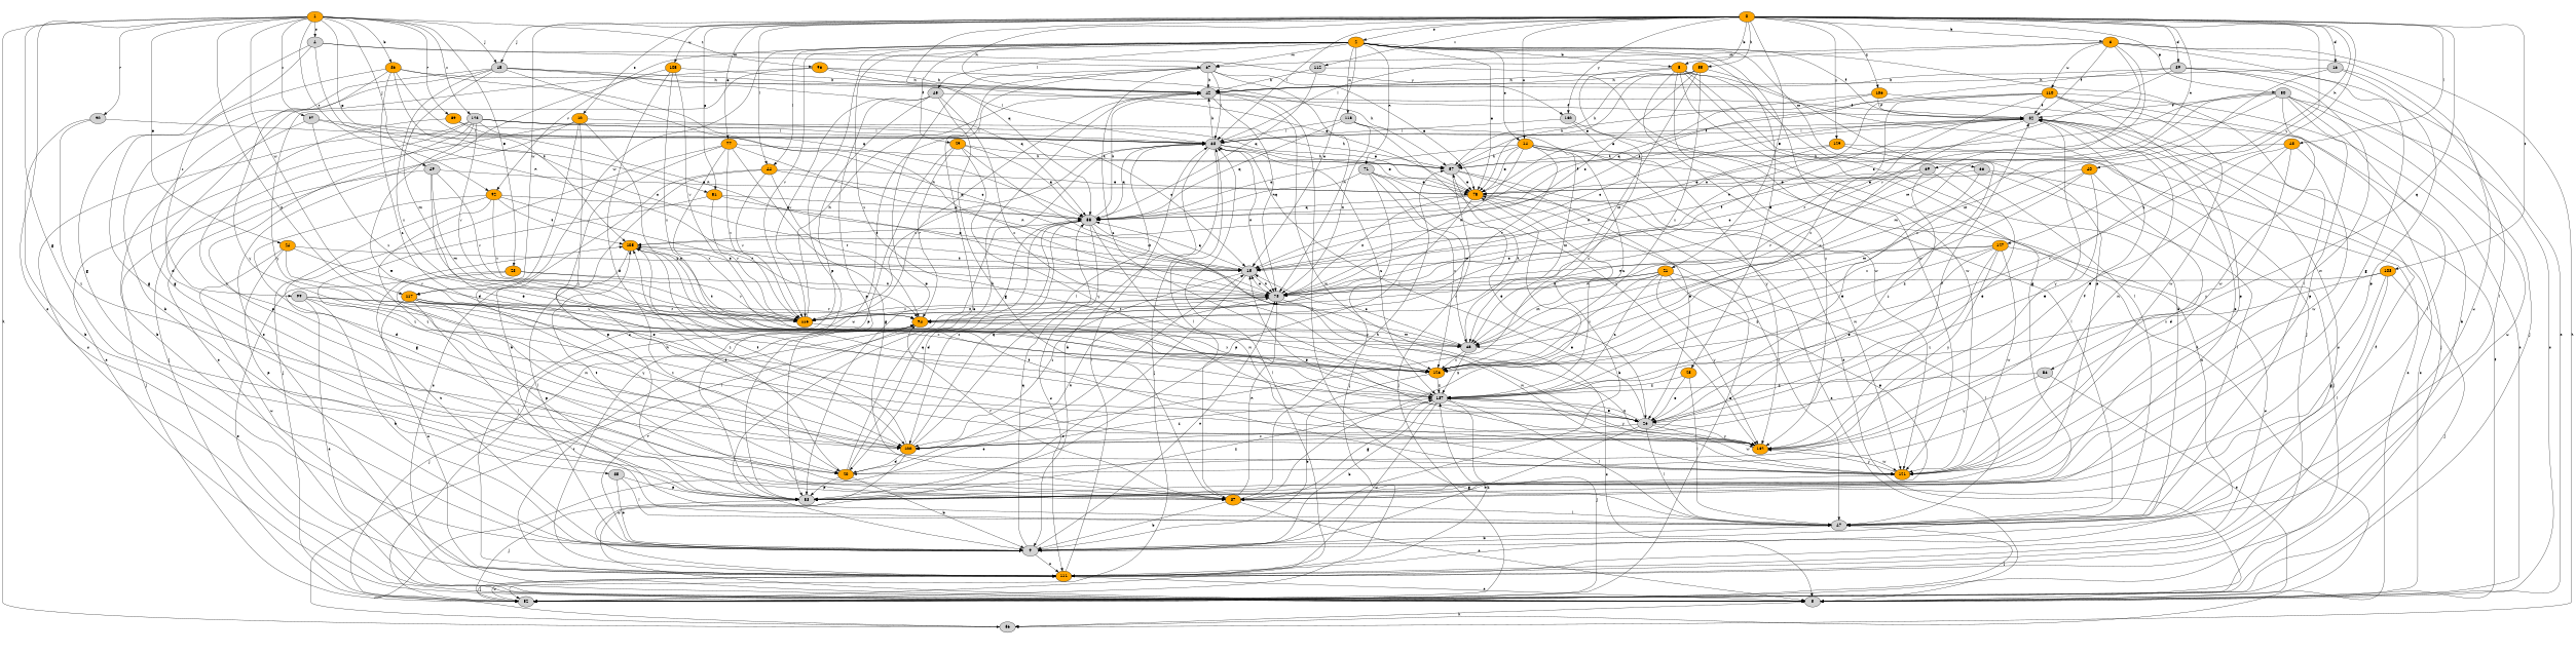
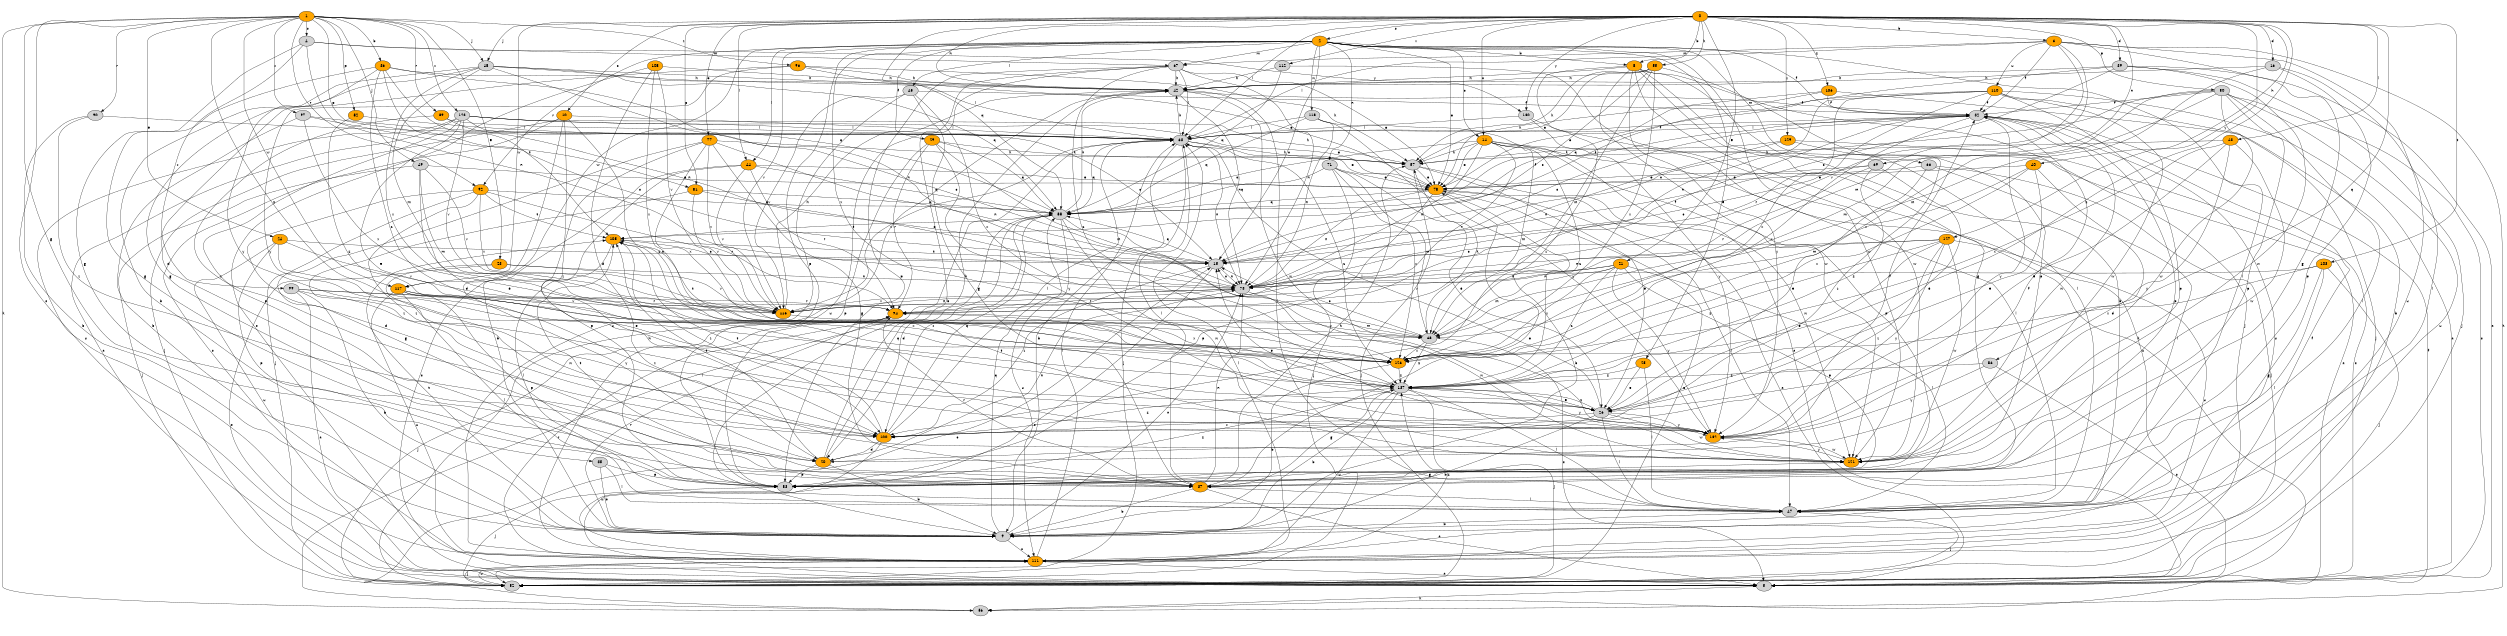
  strict digraph {
    fontname=Lato
    node [fillcolor=orange fontname=Lato style=filled]
    edge [fontname=Lato]
    0
    2
    6
    8
    10
    14
    16 [fillcolor=lightgrey]
    n8 [fillcolor=lightgrey label=39]
    21
    40
    42 [fillcolor=lightgrey]
    43
    44
    48 [fillcolor=lightgrey]
    55
    63 [fillcolor=lightgrey]
    69 [fillcolor=lightgrey]
    77
    80 [fillcolor=lightgrey]
    81
    86 [fillcolor=lightgrey]
    88 [fillcolor=lightgrey]
    103
    108
    112 [fillcolor=lightgrey]
    117
    127
    129
    130 [fillcolor=lightgrey]
    136
    137 [fillcolor=lightgrey]
    92
    15 [fillcolor=lightgrey]
    25
    29
    32 [fillcolor=lightgrey]
    45 [fillcolor=lightgrey]
    47 [fillcolor=lightgrey]
    66 [fillcolor=lightgrey]
    67 [fillcolor=lightgrey]
    71 [fillcolor=lightgrey]
    78
    83 [fillcolor=lightgrey]
    116
    118 [fillcolor=lightgrey]
    121
    126
    56 [fillcolor=lightgrey]
    37
    68 [fillcolor=lightgrey]
    110
    111
    9 [fillcolor=lightgrey]
    52 [fillcolor=lightgrey]
    100
    132
    5 [fillcolor=lightgrey]
    20
    73 [fillcolor=lightgrey]
    94
    57 [fillcolor=lightgrey]
    105
    26 [fillcolor=lightgrey]
    1
    4 [fillcolor=lightgrey]
    23
    24
    35 [fillcolor=lightgrey]
    36
    49 [fillcolor=lightgrey]
+   82
    89
    90 [fillcolor=lightgrey]
    96
    97 [fillcolor=lightgrey]
    123 [fillcolor=lightgrey]
    99 [fillcolor=lightgrey]
    0 -> 2 [label=a]
    0 -> 6 [label=b]
    0 -> 8 [label=b]
    0 -> 10 [label=c]
    0 -> 14 [label=c]
    0 -> 16 [label=d]
    0 -> n8 [label=d]
    0 -> 21 [label=e]
    0 -> 40 [label=h]
    0 -> 42 [label=h]
    0 -> 43 [label=i]
    0 -> 44 [label=i]
    0 -> 48 [label=j]
    0 -> 55 [label=k]
    0 -> 63 [label=l]
    0 -> 69 [label=n]
    0 -> 77 [label=o]
    0 -> 80 [label=p]
    0 -> 81 [label=p]
    0 -> 86 [label=q]
    0 -> 88 [label=q]
    0 -> 103 [label=t]
-   0 -> 108 [label=u]
    0 -> 112 [label=v]
    0 -> 117 [label=w]
    0 -> 127 [label=y]
    0 -> 129 [label=y]
    0 -> 130 [label=y]
    0 -> 136 [label=z]
    0 -> 137 [label=z]
    2 -> 8 [label=b]
    2 -> 14 [label=c]
    2 -> 44 [label=i]
    2 -> 117 [label=w]
    2 -> 92 [label=r]
    2 -> 15 [label=c]
    2 -> 25 [label=e]
    2 -> 29 [label=f]
    2 -> 32 [label=f]
    2 -> 45 [label=i]
    2 -> 47 [label=i]
    2 -> 66 [label=m]
    2 -> 67 [label=m]
    2 -> 71 [label=n]
    2 -> 78 [label=o]
    2 -> 83 [label=p]
    2 -> 116 [label=v]
    2 -> 118 [label=w]
    2 -> 121 [label=w]
    2 -> 126 [label=x]
    6 -> 63 [label=l]
    6 -> 32 [label=f]
    6 -> 67 [label=m]
    6 -> 116 [label=v]
    6 -> 56 [label=k]
    6 -> 37 [label=g]
    6 -> 68 [label=m]
    6 -> 110 [label=u]
    6 -> 111 [label=u]
    8 -> 42 [label=h]
    8 -> 47 [label=i]
    8 -> 121 [label=w]
    8 -> 56 [label=k]
    8 -> 37 [label=g]
    8 -> 9 [label=b]
    8 -> 52 [label=j]
    8 -> 100 [label=s]
    8 -> 132 [label=y]
    10 -> 63 [label=l]
    10 -> 137 [label=z]
    10 -> 52 [label=j]
    10 -> 100 [label=s]
    10 -> 5 [label=a]
    10 -> 20 [label=d]
    14 -> 88 [label=q]
    14 -> 137 [label=z]
    14 -> 78 [label=o]
    14 -> 68 [label=m]
    14 -> 111 [label=u]
    14 -> 5 [label=a]
    14 -> 73 [label=n]
    14 -> 94 [label=r]
    14 -> 57 [label=k]
    16 -> 42 [label=h]
    16 -> 47 [label=i]
    16 -> 83 [label=p]
    16 -> 68 [label=m]
    n8 -> 42 [label=h]
    n8 -> 15 [label=c]
    n8 -> 121 [label=w]
    n8 -> 52 [label=j]
    n8 -> 5 [label=a]
    n8 -> 105 [label=t]
    21 -> 137 [label=z]
    21 -> 47 [label=i]
    21 -> 83 [label=p]
    21 -> 116 [label=v]
    21 -> 126 [label=x]
    21 -> 68 [label=m]
    21 -> 132 [label=y]
    21 -> 73 [label=n]
    40 -> 78 [label=o]
    40 -> 126 [label=x]
    40 -> 68 [label=m]
    40 -> 20 [label=d]
    40 -> 26 [label=e]
    42 -> 32 [label=f]
    42 -> 47 [label=i]
    42 -> 121 [label=w]
    42 -> 73 [label=n]
    43 -> 121 [label=w]
    43 -> 126 [label=x]
    43 -> 132 [label=y]
    43 -> 57 [label=k]
    43 -> 26 [label=e]
    44 -> 88 [label=q]
    44 -> 78 [label=o]
    44 -> 83 [label=p]
    44 -> 116 [label=v]
    44 -> 5 [label=a]
    44 -> 94 [label=r]
    48 -> 42 [label=h]
    48 -> 63 [label=l]
    48 -> 88 [label=q]
    48 -> 126 [label=x]
    48 -> 37 [label=g]
    48 -> 68 [label=m]
    48 -> 9 [label=b]
    48 -> 73 [label=n]
    55 -> 42 [label=h]
    55 -> 15 [label=c]
    55 -> 78 [label=o]
    55 -> 83 [label=p]
    55 -> 126 [label=x]
    55 -> 68 [label=m]
    55 -> 57 [label=k]
    63 -> 42 [label=h]
    63 -> 88 [label=q]
    63 -> 137 [label=z]
    63 -> 32 [label=f]
    63 -> 78 [label=o]
    63 -> 116 [label=v]
    63 -> 9 [label=b]
    63 -> 52 [label=j]
    63 -> 73 [label=n]
    63 -> 57 [label=k]
    69 -> 137 [label=z]
    69 -> 15 [label=c]
    69 -> 78 [label=o]
    69 -> 94 [label=r]
    69 -> 26 [label=e]
    77 -> 116 [label=v]
    77 -> 126 [label=x]
    77 -> 37 [label=g]
    77 -> 9 [label=b]
    77 -> 52 [label=j]
    77 -> 73 [label=n]
    77 -> 57 [label=k]
    80 -> 15 [label=c]
    80 -> 32 [label=f]
    80 -> 47 [label=i]
    80 -> 83 [label=p]
    80 -> 121 [label=w]
    80 -> 126 [label=x]
    80 -> 68 [label=m]
    80 -> 111 [label=u]
    80 -> 5 [label=a]
    81 -> 88 [label=q]
    81 -> 15 [label=c]
    81 -> 116 [label=v]
    81 -> 100 [label=s]
    86 -> 137 [label=z]
    86 -> 132 [label=y]
    86 -> 5 [label=a]
    88 -> 42 [label=h]
    88 -> 32 [label=f]
    88 -> 121 [label=w]
    88 -> 111 [label=u]
    88 -> 100 [label=s]
    88 -> 132 [label=y]
    88 -> 20 [label=d]
    88 -> 105 [label=t]
    103 -> 47 [label=i]
    103 -> 126 [label=x]
    103 -> 37 [label=g]
    103 -> 52 [label=j]
    103 -> 73 [label=n]
    108 -> 42 [label=h]
    108 -> 116 [label=v]
    108 -> 126 [label=x]
    108 -> 5 [label=a]
    108 -> 20 [label=d]
    112 -> 42 [label=h]
    112 -> 88 [label=q]
    112 -> 121 [label=w]
    117 -> 47 [label=i]
    117 -> 83 [label=p]
    117 -> 126 [label=x]
    117 -> 111 [label=u]
    117 -> 100 [label=s]
    117 -> 94 [label=r]
    127 -> 137 [label=z]
    127 -> 15 [label=c]
    127 -> 121 [label=w]
    127 -> 111 [label=u]
    127 -> 100 [label=s]
    127 -> 132 [label=y]
    127 -> 73 [label=n]
    127 -> 26 [label=e]
    129 -> 100 [label=s]
    129 -> 5 [label=a]
    129 -> 73 [label=n]
    129 -> 57 [label=k]
    130 -> 63 [label=l]
    130 -> 47 [label=i]
    130 -> 132 [label=y]
    136 -> 32 [label=f]
    136 -> 78 [label=o]
    136 -> 9 [label=b]
    136 -> 57 [label=k]
    137 -> 47 [label=i]
    137 -> 37 [label=g]
    137 -> 111 [label=u]
    137 -> 9 [label=b]
    137 -> 52 [label=j]
    137 -> 132 [label=y]
    137 -> 94 [label=r]
    137 -> 26 [label=e]
    92 -> 88 [label=q]
    92 -> 116 [label=v]
    92 -> 37 [label=g]
    92 -> 100 [label=s]
    92 -> 20 [label=d]
    92 -> 94 [label=r]
    92 -> 105 [label=t]
    15 -> 88 [label=q]
    15 -> 100 [label=s]
    15 -> 5 [label=a]
    15 -> 73 [label=n]
    15 -> 105 [label=t]
    25 -> 137 [label=z]
    25 -> 47 [label=i]
    25 -> 26 [label=e]
    29 -> 88 [label=q]
    29 -> 83 [label=p]
    29 -> 68 [label=m]
    29 -> 132 [label=y]
    29 -> 94 [label=r]
    29 -> 57 [label=k]
    32 -> 63 [label=l]
    32 -> 15 [label=c]
    32 -> 83 [label=p]
    32 -> 121 [label=w]
    32 -> 126 [label=x]
    32 -> 111 [label=u]
    32 -> 132 [label=y]
    45 -> 32 [label=f]
-   45 -> 83 [label=p]
+   14 -> 83 [label=p]
    45 -> 116 [label=v]
    45 -> 126 [label=x]
    45 -> 37 [label=g]
    45 -> 111 [label=u]
    47 -> 9 [label=b]
    47 -> 52 [label=j]
    66 -> 47 [label=i]
    66 -> 78 [label=o]
    66 -> 52 [label=j]
    66 -> 26 [label=e]
    67 -> 42 [label=h]
    67 -> 63 [label=l]
    67 -> 137 [label=z]
    67 -> 78 [label=o]
    67 -> 83 [label=p]
    67 -> 111 [label=u]
    67 -> 9 [label=b]
    67 -> 73 [label=n]
    71 -> 88 [label=q]
    71 -> 78 [label=o]
    71 -> 126 [label=x]
    71 -> 68 [label=m]
    71 -> 52 [label=j]
    71 -> 26 [label=e]
    78 -> 88 [label=q]
    78 -> 47 [label=i]
    78 -> 83 [label=p]
    78 -> 9 [label=b]
    78 -> 5 [label=a]
    78 -> 73 [label=n]
    83 -> 137 [label=z]
    83 -> 52 [label=j]
    116 -> 42 [label=h]
    116 -> 68 [label=m]
    116 -> 73 [label=n]
    118 -> 63 [label=l]
    118 -> 88 [label=q]
    118 -> 132 [label=y]
    118 -> 5 [label=a]
    118 -> 73 [label=n]
    121 -> 37 [label=g]
    121 -> 132 [label=y]
    121 -> 105 [label=t]
    126 -> 137 [label=z]
    126 -> 9 [label=b]
    56 -> 63 [label=l]
    56 -> 15 [label=c]
    37 -> 63 [label=l]
    37 -> 47 [label=i]
    37 -> 78 [label=o]
    37 -> 9 [label=b]
    37 -> 5 [label=a]
    37 -> 73 [label=n]
    37 -> 94 [label=r]
    37 -> 57 [label=k]
    37 -> 105 [label=t]
    68 -> 137 [label=z]
    68 -> 15 [label=c]
    68 -> 126 [label=x]
    68 -> 5 [label=a]
    68 -> 57 [label=k]
    68 -> 105 [label=t]
    110 -> 88 [label=q]
    110 -> 32 [label=f]
    110 -> 83 [label=p]
    110 -> 121 [label=w]
    110 -> 126 [label=x]
    110 -> 52 [label=j]
    110 -> 5 [label=a]
    110 -> 73 [label=n]
    110 -> 94 [label=r]
    111 -> 63 [label=l]
    111 -> 137 [label=z]
    111 -> 32 [label=f]
    111 -> 52 [label=j]
    111 -> 5 [label=a]
    111 -> 94 [label=r]
    9 -> 88 [label=q]
    9 -> 111 [label=u]
    9 -> 73 [label=n]
    9 -> 94 [label=r]
    9 -> 105 [label=t]
    52 -> 42 [label=h]
    52 -> 63 [label=l]
    52 -> 78 [label=o]
    52 -> 111 [label=u]
    100 -> 63 [label=l]
    100 -> 88 [label=q]
    100 -> 137 [label=z]
    100 -> 111 [label=u]
    100 -> 20 [label=d]
    100 -> 105 [label=t]
    132 -> 15 [label=c]
    132 -> 32 [label=f]
    132 -> 121 [label=w]
    5 -> 32 [label=f]
    5 -> 56 [label=k]
    20 -> 42 [label=h]
    20 -> 88 [label=q]
    20 -> 32 [label=f]
    20 -> 83 [label=p]
    20 -> 9 [label=b]
    20 -> 73 [label=n]
    20 -> 105 [label=t]
    73 -> 15 [label=c]
    73 -> 32 [label=f]
    73 -> 116 [label=v]
    73 -> 121 [label=w]
    73 -> 94 [label=r]
    94 -> 126 [label=x]
    94 -> 52 [label=j]
    57 -> 78 [label=o]
    57 -> 121 [label=w]
    57 -> 52 [label=j]
    57 -> 26 [label=e]
    105 -> 15 [label=c]
    105 -> 47 [label=i]
    105 -> 100 [label=s]
    26 -> 63 [label=l]
    26 -> 137 [label=z]
    26 -> 47 [label=i]
    26 -> 121 [label=w]
    26 -> 9 [label=b]
    26 -> 100 [label=s]
    26 -> 132 [label=y]
    1 -> 48 [label=j]
    1 -> 81 [label=p]
    1 -> 117 [label=w]
    1 -> 137 [label=z]
    1 -> 92 [label=r]
    1 -> 56 [label=k]
    1 -> 5 [label=a]
    1 -> 4 [label=a]
    1 -> 23 [label=e]
    1 -> 24 [label=e]
    1 -> 35 [label=g]
    1 -> 36 [label=b]
    1 -> 49 [label=j]
+   1 -> 82 [label=p]
    1 -> 89 [label=r]
    1 -> 90 [label=r]
    1 -> 96 [label=s]
    1 -> 97 [label=s]
    1 -> 123 [label=x]
    4 -> 130 [label=y]
    4 -> 67 [label=m]
    4 -> 37 [label=g]
    4 -> 73 [label=n]
    4 -> 99 [label=s]
    23 -> 116 [label=v]
    23 -> 121 [label=w]
    23 -> 5 [label=a]
    23 -> 73 [label=n]
    24 -> 15 [label=c]
    24 -> 83 [label=p]
    24 -> 116 [label=v]
    24 -> 111 [label=u]
    24 -> 26 [label=e]
    35 -> 47 [label=i]
    35 -> 83 [label=p]
    35 -> 9 [label=b]
    36 -> 42 [label=h]
    36 -> 88 [label=q]
    36 -> 137 [label=z]
    36 -> 37 [label=g]
    36 -> 132 [label=y]
    36 -> 73 [label=n]
    36 -> 105 [label=t]
    49 -> 78 [label=o]
    49 -> 116 [label=v]
    49 -> 68 [label=m]
    49 -> 52 [label=j]
    49 -> 26 [label=e]
+   82 -> 63 [label=l]
+   82 -> 137 [label=z]
    89 -> 63 [label=l]
    89 -> 15 [label=c]
    89 -> 100 [label=s]
    90 -> 63 [label=l]
    90 -> 9 [label=b]
    90 -> 100 [label=s]
    96 -> 42 [label=h]
    96 -> 78 [label=o]
    96 -> 132 [label=y]
    96 -> 20 [label=d]
    96 -> 57 [label=k]
    97 -> 63 [label=l]
    97 -> 15 [label=c]
    97 -> 126 [label=x]
    97 -> 9 [label=b]
    123 -> 63 [label=l]
    123 -> 15 [label=c]
    123 -> 78 [label=o]
    123 -> 83 [label=p]
    123 -> 116 [label=v]
    123 -> 111 [label=u]
    123 -> 5 [label=a]
    123 -> 57 [label=k]
    123 -> 26 [label=e]
    99 -> 116 [label=v]
    99 -> 9 [label=b]
    99 -> 132 [label=y]
    99 -> 5 [label=a]
    99 -> 94 [label=r]
  }
